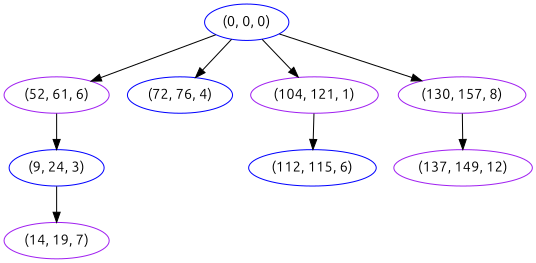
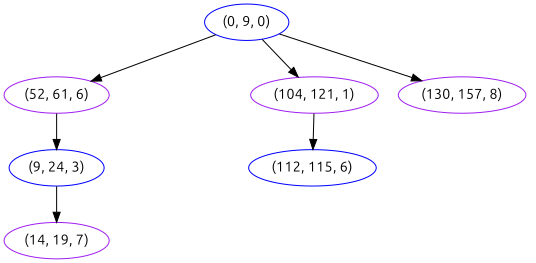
  digraph {
    fontname=Ubuntu
    node [color=purple fontname=Ubuntu]
    edge [fontname=Ubuntu]
-   "(0, 0, 0)" [color=blue]
+   "(0, 0, 0)" [color=blue label="(0, 9, 0)"]
    "(52, 61, 6)"
-   "(72, 76, 4)" [color=blue]
    n4 [label="(104, 121, 1)"]
    n5 [label="(130, 157, 8)"]
    "(9, 24, 3)" [color=blue]
    "(14, 19, 7)"
    "(112, 115, 6)" [color=blue]
-   "(137, 149, 12)"
    "(0, 0, 0)" -> "(52, 61, 6)"
-   "(0, 0, 0)" -> "(72, 76, 4)"
    "(0, 0, 0)" -> n4
    "(0, 0, 0)" -> n5
    "(52, 61, 6)" -> "(9, 24, 3)"
    n4 -> "(112, 115, 6)"
-   n5 -> "(137, 149, 12)"
    "(9, 24, 3)" -> "(14, 19, 7)"
  }
